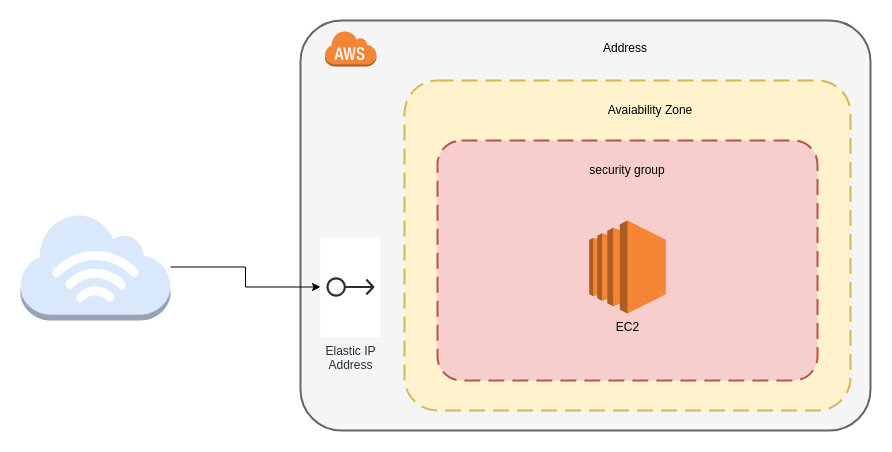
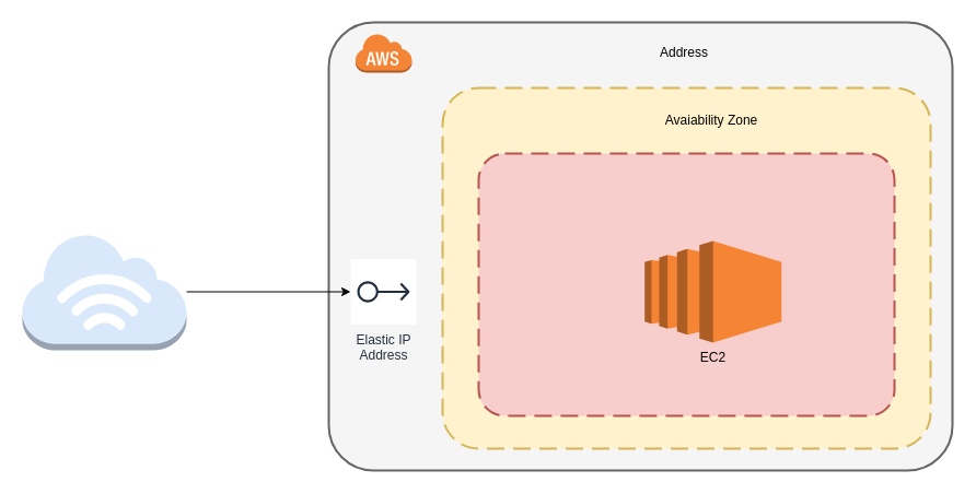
  <mxCell id="0" />
  <mxCell id="1" parent="0" />
  <mxCell id="2" value="" style="rounded=1;arcSize=10;dashed=0;fillColor=#f5f5f5;strokeWidth=2;strokeColor=#666666;fontColor=#333333;" vertex="1" parent="1"><mxGeometry x="300" width="570" height="410" as="geometry" y="20" /></mxCell>
  <mxCell id="3" value="" style="rounded=1;arcSize=10;dashed=1;strokeColor=#d6b656;fillColor=#fff2cc;dashPattern=8 4;strokeWidth=2;" vertex="1" parent="1"><mxGeometry x="404" y="80" width="446" height="330" as="geometry" /></mxCell>
  <mxCell id="4" value="" style="rounded=1;arcSize=10;dashed=1;strokeColor=#b85450;fillColor=#f8cecc;dashPattern=8 4;strokeWidth=2;" vertex="1" parent="1"><mxGeometry x="437" y="140" width="380" height="240" as="geometry" /></mxCell>
  <mxCell id="5" value="" style="dashed=0;html=1;shape=mxgraph.aws3.cloud;fillColor=#F58536;gradientColor=none;dashed=0;" vertex="1" parent="1"><mxGeometry x="324" y="30" width="52" height="36" as="geometry" /></mxCell>
- <mxCell id="6" value="EC2" style="outlineConnect=0;dashed=0;verticalLabelPosition=bottom;verticalAlign=top;align=center;html=1;shape=mxgraph.aws3.ec2;fillColor=#F58534;gradientColor=none;" vertex="1" parent="1"><mxGeometry x="588.75" y="220" width="76.5" height="93" as="geometry" /></mxCell>
- <mxCell id="7" value="Elastic IP&#10;Address" style="sketch=0;outlineConnect=0;fontColor=#232F3E;gradientColor=none;strokeColor=#232F3E;fillColor=#ffffff;dashed=0;verticalLabelPosition=bottom;verticalAlign=top;align=center;html=1;fontSize=12;fontStyle=0;aspect=fixed;shape=mxgraph.aws4.resourceIcon;resIcon=mxgraph.aws4.elastic_ip_address;" vertex="1" parent="1"><mxGeometry x="320" y="236.5" width="60" height="100" as="geometry" /></mxCell>
- <mxCell id="8" value="security group" style="text;html=1;strokeColor=none;fillColor=none;align=center;verticalAlign=middle;whiteSpace=wrap;rounded=0;" vertex="1" parent="1"><mxGeometry x="572" y="160" width="110" height="20" as="geometry" /></mxCell>
+ <mxCell id="6" value="EC2" style="outlineConnect=0;dashed=0;verticalLabelPosition=bottom;verticalAlign=top;align=center;html=1;shape=mxgraph.aws3.ec2;fillColor=#F58534;gradientColor=none;" vertex="1" parent="1"><mxGeometry x="588.75" y="220" width="125" height="93" as="geometry" /></mxCell>
+ <mxCell id="7" value="Elastic IP&#10;Address" style="sketch=0;outlineConnect=0;fontColor=#232F3E;gradientColor=none;strokeColor=#232F3E;fillColor=#ffffff;dashed=0;verticalLabelPosition=bottom;verticalAlign=top;align=center;html=1;fontSize=12;fontStyle=0;aspect=fixed;shape=mxgraph.aws4.resourceIcon;resIcon=mxgraph.aws4.elastic_ip_address;" vertex="1" parent="1"><mxGeometry x="320" y="236.5" width="60" height="60" as="geometry" /></mxCell>
  <mxCell id="9" value="Avaiability Zone" style="text;html=1;strokeColor=none;fillColor=none;align=center;verticalAlign=middle;whiteSpace=wrap;rounded=0;" vertex="1" parent="1"><mxGeometry x="595" y="100" width="110" height="20" as="geometry" /></mxCell>
  <mxCell id="10" value="Address" style="text;html=1;strokeColor=none;fillColor=none;align=center;verticalAlign=middle;whiteSpace=wrap;rounded=0;" vertex="1" parent="1"><mxGeometry x="570" y="38" width="110" height="20" as="geometry" /></mxCell>
  <mxCell id="11" style="edgeStyle=orthogonalEdgeStyle;rounded=0;orthogonalLoop=1;jettySize=auto;html=1;" edge="1" parent="1" source="12" target="7"><mxGeometry relative="1" as="geometry" /></mxCell>
  <mxCell id="12" value="" style="outlineConnect=0;dashed=0;verticalLabelPosition=bottom;verticalAlign=top;align=center;html=1;shape=mxgraph.aws3.internet_3;fillColor=#dae8fc;strokeColor=#6c8ebf;" vertex="1" parent="1"><mxGeometry x="20" y="213" width="150" height="107" as="geometry" /></mxCell>
